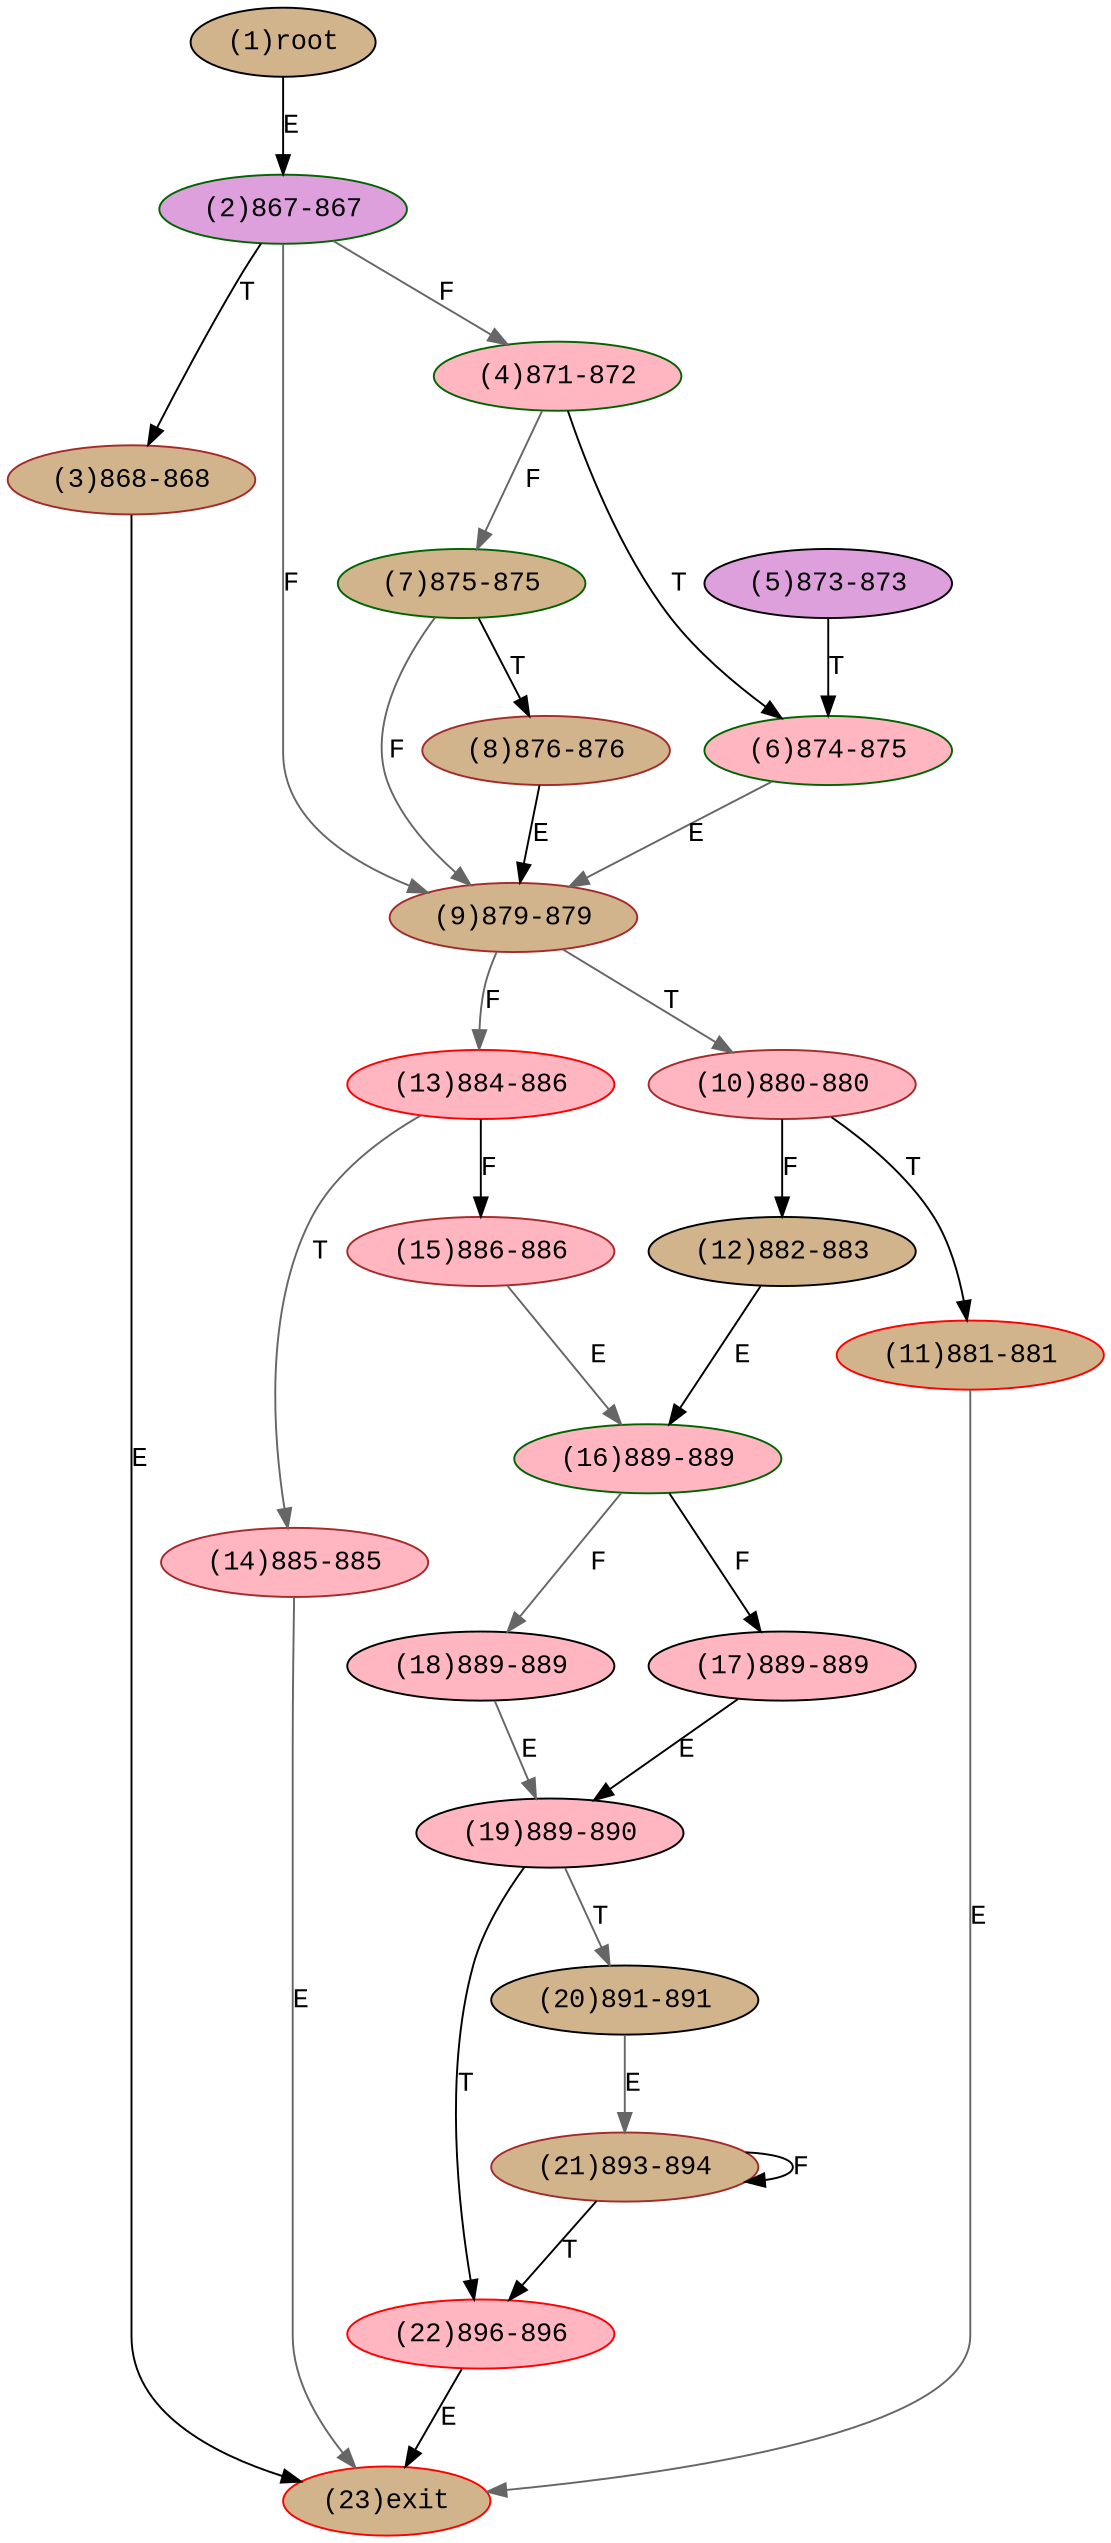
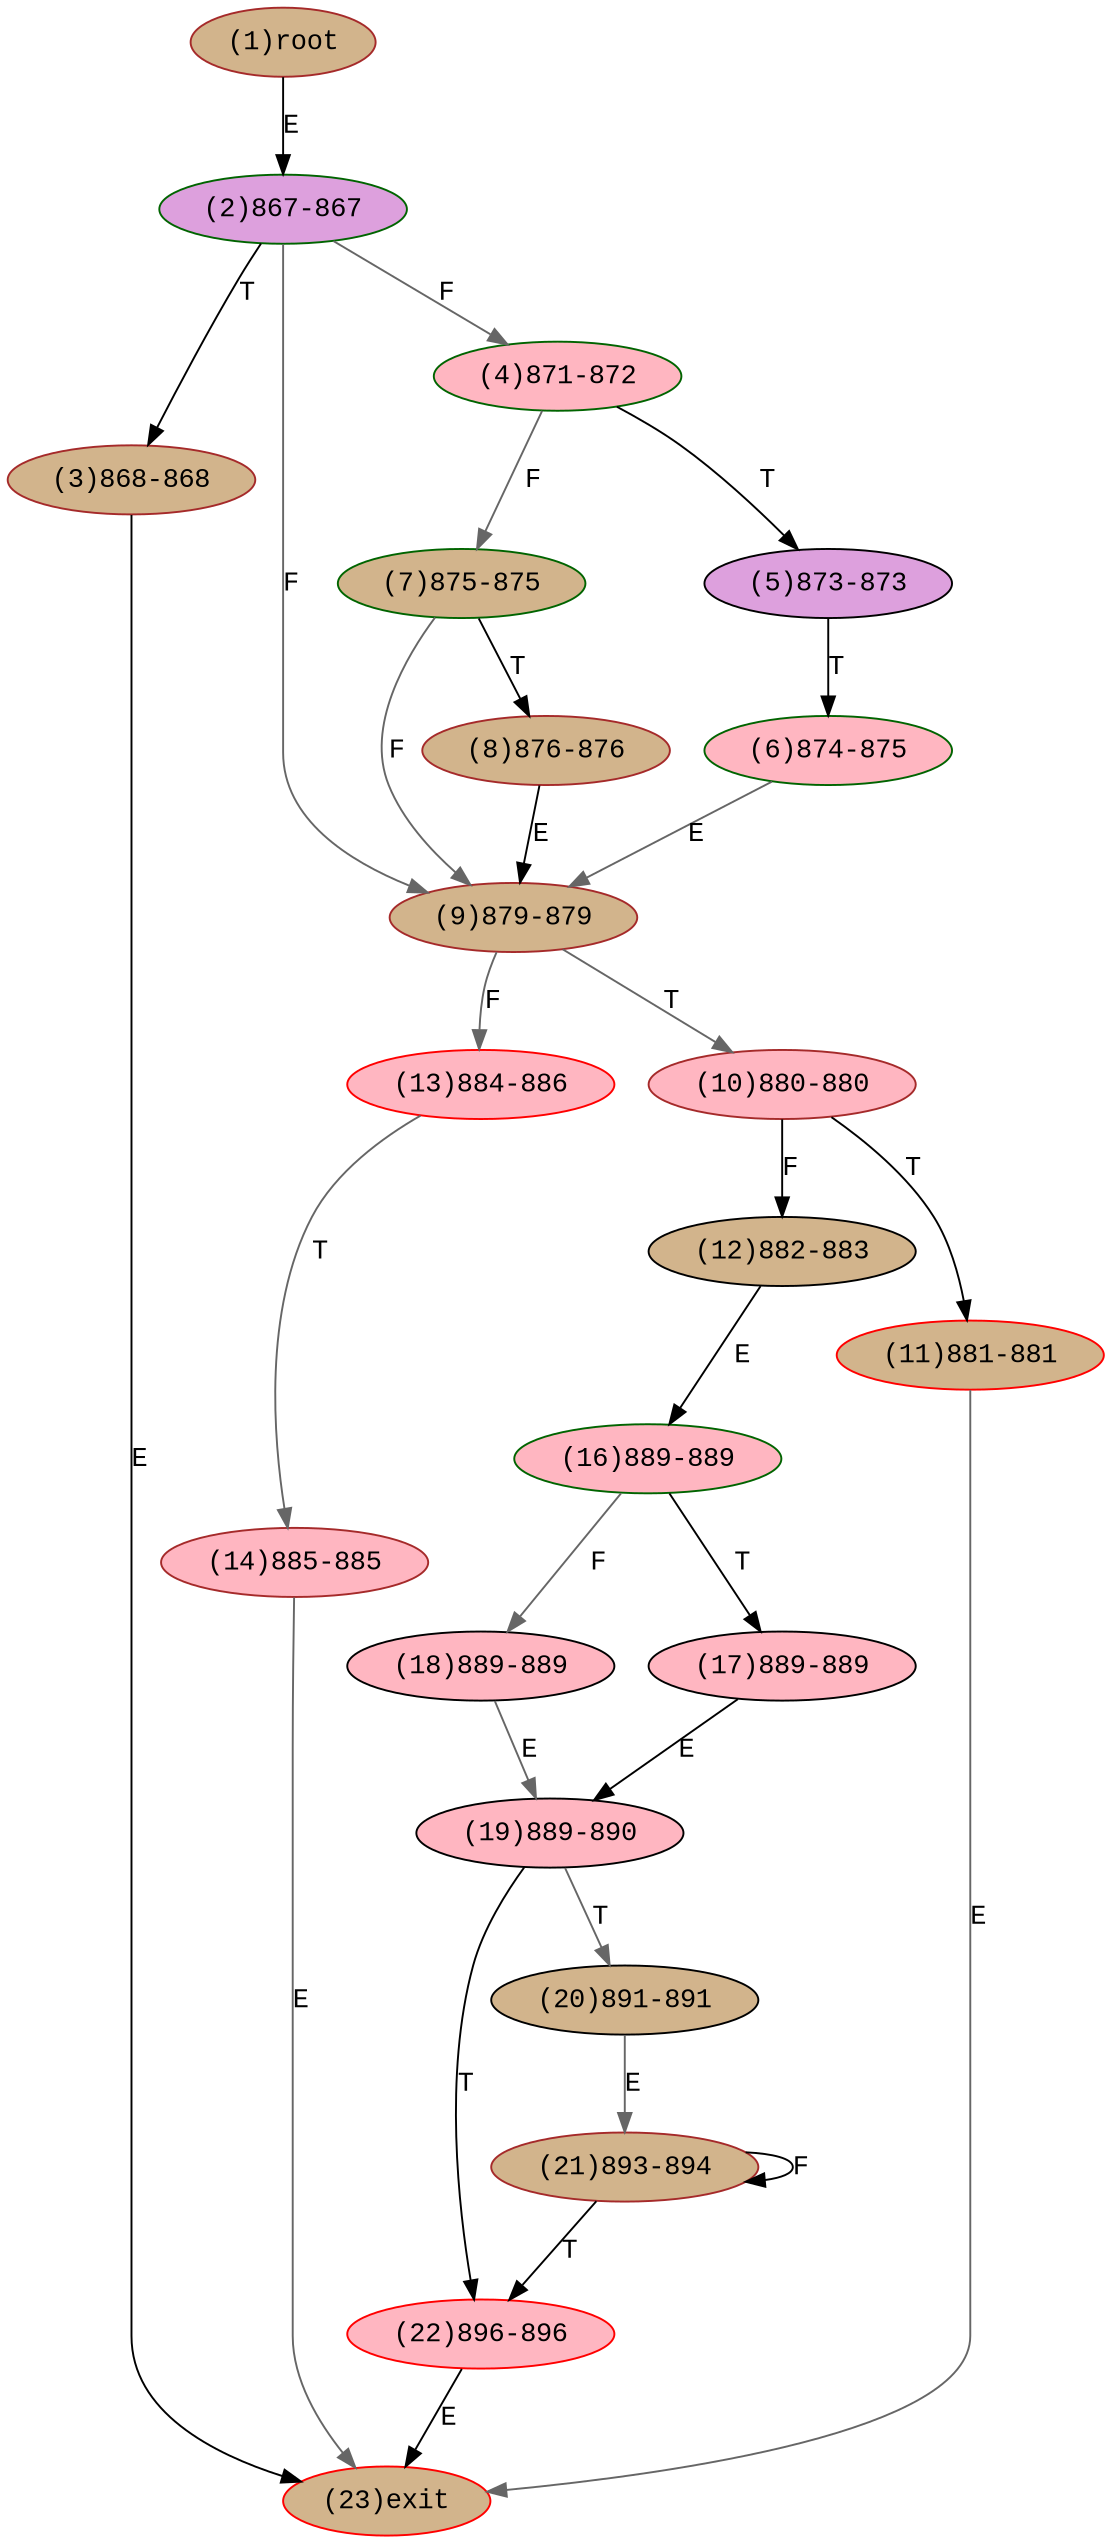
  digraph {
    fontname="Liberation Mono"
    node [color=black fillcolor=lightpink fontname="Liberation Mono" style=filled]
    edge [color=black fontname="Liberation Mono"]
-   n1 [fillcolor=tan label="(1)root"]
+   n1 [color=brown fillcolor=tan label="(1)root"]
    n2 [color=darkgreen fillcolor=plum label="(2)867-867"]
    n3 [color=brown fillcolor=tan label="(3)868-868"]
    n4 [color=darkgreen label="(4)871-872"]
    n5 [color=brown fillcolor=tan label="(9)879-879"]
    n6 [color=red fillcolor=tan label="(23)exit"]
    n7 [fillcolor=plum label="(5)873-873"]
    n8 [color=darkgreen fillcolor=tan label="(7)875-875"]
    n9 [color=darkgreen label="(6)874-875"]
    n10 [color=brown fillcolor=tan label="(8)876-876"]
    n11 [color=brown label="(10)880-880"]
    n12 [color=red label="(13)884-886"]
    n13 [color=red fillcolor=tan label="(11)881-881"]
    n14 [fillcolor=tan label="(12)882-883"]
    n15 [color=brown label="(14)885-885"]
-   n16 [color=brown label="(15)886-886"]
    n17 [color=darkgreen label="(16)889-889"]
    n18 [label="(17)889-889"]
    n19 [label="(18)889-889"]
    n20 [label="(19)889-890"]
    n21 [fillcolor=tan label="(20)891-891"]
    n22 [color=red label="(22)896-896"]
    n23 [color=brown fillcolor=tan label="(21)893-894"]
    n1 -> n2 [label=E]
    n2 -> n3 [label=T]
    n2 -> n4 [color=gray40 label=F]
    n2 -> n5 [color=gray40 label=F]
    n3 -> n6 [label=E]
-   n4 -> n9 [label=T]
+   n4 -> n7 [label=T]
    n4 -> n8 [color=gray40 label=F]
    n5 -> n11 [color=gray40 label=T]
    n5 -> n12 [color=gray40 label=F]
    n7 -> n9 [label=T]
    n8 -> n5 [color=gray40 label=F]
    n8 -> n10 [label=T]
    n9 -> n5 [color=gray40 label=E]
    n10 -> n5 [label=E]
    n11 -> n13 [label=T]
    n11 -> n14 [label=F]
    n12 -> n15 [color=gray40 label=T]
-   n12 -> n16 [label=F]
    n13 -> n6 [color=gray40 label=E]
    n14 -> n17 [label=E]
    n15 -> n6 [color=gray40 label=E]
-   n16 -> n17 [color=gray40 label=E]
-   n17 -> n18 [label=F]
+   n17 -> n18 [label=T]
    n17 -> n19 [color=gray40 label=F]
    n18 -> n20 [label=E]
    n19 -> n20 [color=gray40 label=E]
    n20 -> n21 [color=gray40 label=T]
    n20 -> n22 [label=T]
    n21 -> n23 [color=gray40 label=E]
    n22 -> n6 [label=E]
    n23 -> n22 [label=T]
    n23 -> n23 [label=F]
  }
